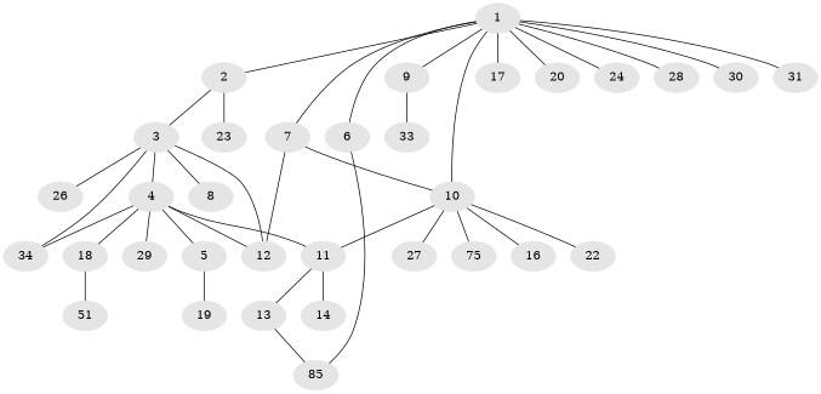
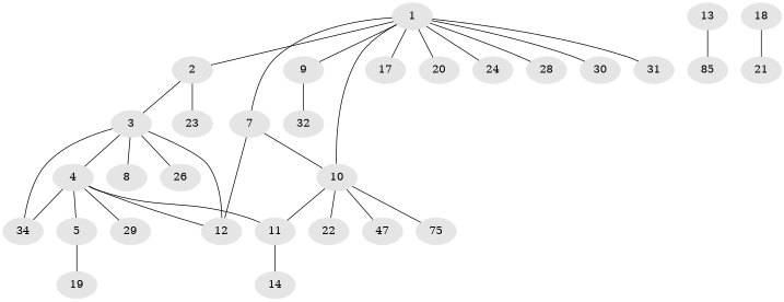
  graph {
    node [color=gray90 style=filled]
    edge [weight=1.0]
    1
    2
-   6
    7
    9
    10
    17
    20
    24
    28
    30
    31
    3
    23
    n15 [label=85]
    12
-   33
+   33 [label=32]
    11
    n19 [label=75]
-   16
    22
-   27
+   27 [label=47]
    4
    8
    26
    34
    5
    18
    29
    19
    13
    14
-   21 [label=51]
+   21
    1 -- 2
-   1 -- 6
    1 -- 7
    1 -- 9
    1 -- 10
    1 -- 17
    1 -- 20
    1 -- 24
    1 -- 28
    1 -- 30
    1 -- 31
    2 -- 3
    2 -- 23
-   6 -- n15
    7 -- 10
    7 -- 12 [weight=2.0]
    9 -- 33
    10 -- 11
    10 -- n19
-   10 -- 16
    10 -- 22
    10 -- 27
    3 -- 12
    3 -- 4
    3 -- 8
    3 -- 26
    3 -- 34
-   11 -- 13
    11 -- 14
    4 -- 12
    4 -- 11
    4 -- 34
    4 -- 5
-   4 -- 18
    4 -- 29
    5 -- 19
    18 -- 21
    13 -- n15
  }
